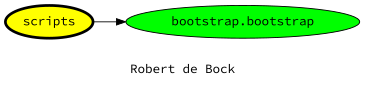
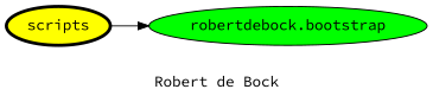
  digraph {
    label="Robert de Bock"
    rankdir=LR
    fontname="Source Code Pro"
    node [style=filled fontname="Source Code Pro"]
    scripts [fillcolor=yellow penwidth=3]
-   "robertdebock.bootstrap" [fillcolor=green label="bootstrap.bootstrap"]
+   "robertdebock.bootstrap" [fillcolor=green]
    scripts -> "robertdebock.bootstrap" [fontname="Source Code Pro"]
  }
